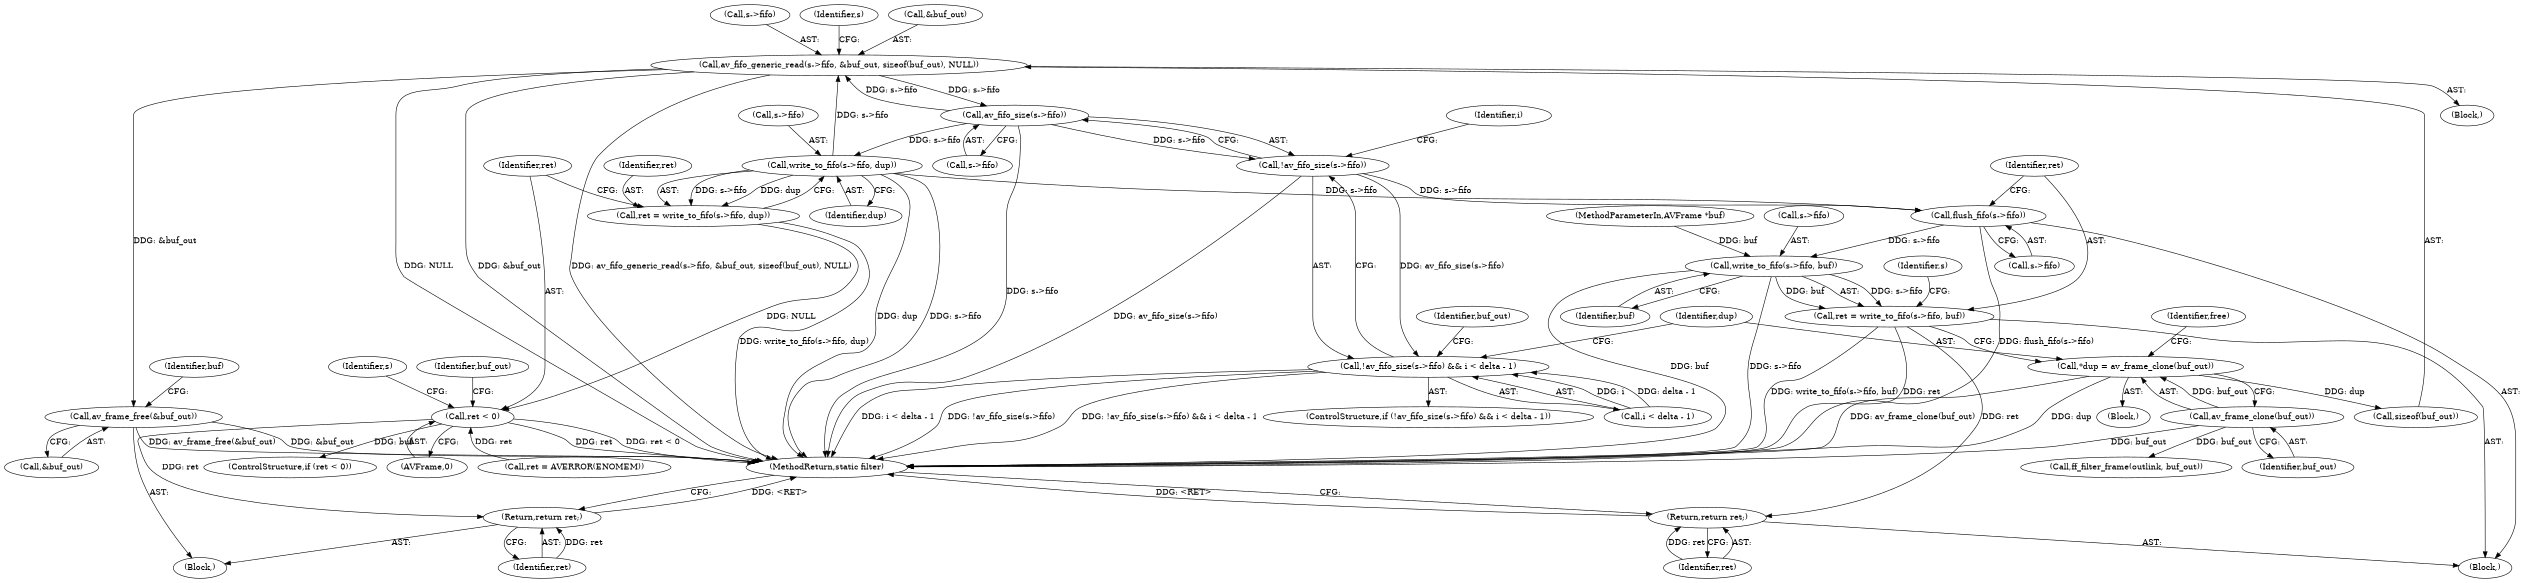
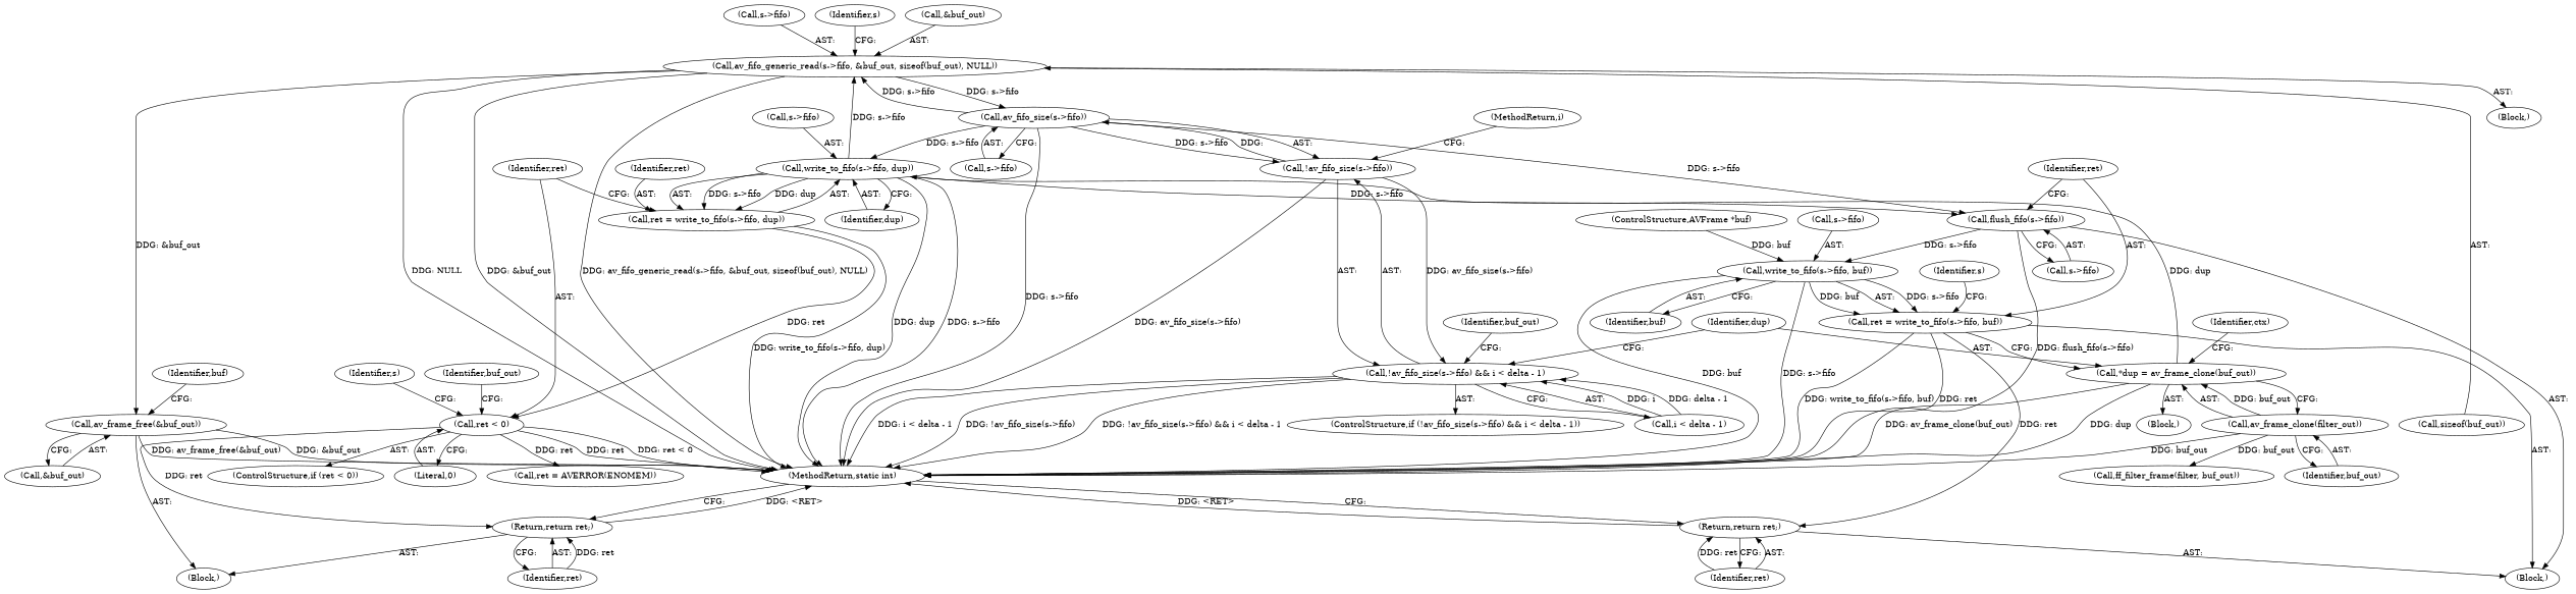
  digraph {
    n1 [label="(Call,av_fifo_generic_read(s->fifo, &buf_out, sizeof(buf_out), NULL))"]
    n2 [label="(Call,av_fifo_size(s->fifo))"]
    n3 [label="(Call,av_frame_free(&buf_out))"]
    n4 [label="(Block,)"]
-   n5 [label="(MethodReturn,static filter)"]
+   n5 [label="(MethodReturn,static int)"]
    n6 [label="(Call,write_to_fifo(s->fifo, dup))"]
    n7 [label="(Call,flush_fifo(s->fifo))"]
    n8 [label="(Call,!av_fifo_size(s->fifo))"]
    n9 [label="(Call,s->fifo)"]
    n10 [label="(Call,&buf_out)"]
    n11 [label="(Block,)"]
    n12 [label="(Return,return ret;)"]
    n13 [label="(Return,return ret;)"]
    n14 [label="(Call,ret = write_to_fifo(s->fifo, dup))"]
    n15 [label="(Identifier,dup)"]
    n16 [label="(Call,ret < 0)"]
    n17 [label="(Call,write_to_fifo(s->fifo, buf))"]
    n18 [label="(Call,s->fifo)"]
    n19 [label="(Block,)"]
    n20 [label="(Call,!av_fifo_size(s->fifo) && i < delta - 1)"]
    n21 [label="(Call,*dup = av_frame_clone(buf_out))"]
-   n22 [label="(Call,av_frame_clone(buf_out))"]
+   n22 [label="(Call,av_frame_clone(filter_out))"]
    n23 [label="(Block,)"]
    n24 [label="(Identifier,buf_out)"]
-   n25 [label="(Call,ff_filter_frame(outlink, buf_out))"]
+   n25 [label="(Call,ff_filter_frame(filter, buf_out))"]
    n26 [label="(ControlStructure,if (!av_fifo_size(s->fifo) && i < delta - 1))"]
    n27 [label="(Call,i < delta - 1)"]
    n28 [label="(ControlStructure,if (ret < 0))"]
-   n29 [label="(AVFrame,0)"]
+   n29 [label="(Literal,0)"]
    n30 [label="(Identifier,ret)"]
    n31 [label="(Call,ret = write_to_fifo(s->fifo, buf))"]
    n32 [label="(Identifier,buf)"]
    n33 [label="(Identifier,ret)"]
    n34 [label="(Identifier,buf_out)"]
    n35 [label="(Call,s->fifo)"]
    n36 [label="(Call,s->fifo)"]
    n37 [label="(Identifier,ret)"]
    n38 [label="(Identifier,ret)"]
-   n39 [label="(Identifier,free)"]
+   n39 [label="(Identifier,ctx)"]
    n40 [label="(Identifier,s)"]
-   n41 [label="(MethodParameterIn,AVFrame *buf)"]
+   n41 [label="(ControlStructure,AVFrame *buf)"]
    n42 [label="(Identifier,s)"]
    n43 [label="(Identifier,ret)"]
    n44 [label="(Identifier,s)"]
    n45 [label="(Call,&buf_out)"]
    n46 [label="(Identifier,buf_out)"]
    n47 [label="(Identifier,buf)"]
    n48 [label="(Call,sizeof(buf_out))"]
    n49 [label="(Call,s->fifo)"]
-   n50 [label="(Identifier,i)"]
+   n50 [label="(MethodReturn,i)"]
    n51 [label="(Identifier,dup)"]
    n52 [label="(Call,ret = AVERROR(ENOMEM))"]
    n1 -> n2 [label="DDG: s->fifo"]
    n1 -> n3 [label="DDG: &buf_out"]
    n1 -> n4 [label="AST: "]
    n1 -> n5 [label="DDG: NULL"]
    n1 -> n5 [label="DDG: &buf_out"]
    n1 -> n5 [label="DDG: av_fifo_generic_read(s->fifo, &buf_out, sizeof(buf_out), NULL)"]
    n2 -> n1 [label="DDG: s->fifo"]
    n2 -> n5 [label="DDG: s->fifo"]
    n2 -> n6 [label="DDG: s->fifo"]
-   n8 -> n7 [label="DDG: s->fifo"]
+   n2 -> n7 [label="DDG: s->fifo"]
    n2 -> n8 [label="AST: "]
    n2 -> n8 [label="DDG: s->fifo"]
    n2 -> n9 [label="CFG: "]
    n3 -> n5 [label="DDG: &buf_out"]
    n3 -> n5 [label="DDG: av_frame_free(&buf_out)"]
    n3 -> n10 [label="CFG: "]
    n3 -> n11 [label="AST: "]
    n5 -> n12 [label="CFG: "]
    n5 -> n13 [label="CFG: "]
    n6 -> n1 [label="DDG: s->fifo"]
    n6 -> n5 [label="DDG: s->fifo"]
    n6 -> n5 [label="DDG: dup"]
    n6 -> n7 [label="DDG: s->fifo"]
    n6 -> n14 [label="AST: "]
    n6 -> n14 [label="DDG: s->fifo"]
    n6 -> n14 [label="DDG: dup"]
    n6 -> n15 [label="CFG: "]
    n7 -> n5 [label="DDG: flush_fifo(s->fifo)"]
    n7 -> n17 [label="DDG: s->fifo"]
    n7 -> n18 [label="CFG: "]
    n7 -> n19 [label="AST: "]
-   n8 -> n2 [label="CFG: "]
+   n8 -> n2 [label="DDG: "]
    n8 -> n5 [label="DDG: av_fifo_size(s->fifo)"]
    n8 -> n20 [label="AST: "]
    n8 -> n20 [label="DDG: av_fifo_size(s->fifo)"]
    n9 -> n2 [label="AST: "]
    n10 -> n3 [label="AST: "]
    n12 -> n5 [label="DDG: <RET>"]
    n12 -> n11 [label="AST: "]
    n12 -> n30 [label="CFG: "]
    n13 -> n5 [label="DDG: <RET>"]
    n13 -> n19 [label="AST: "]
    n13 -> n33 [label="CFG: "]
    n14 -> n5 [label="DDG: write_to_fifo(s->fifo, dup)"]
-   n14 -> n6 [label="CFG: "]
-   n14 -> n16 [label="DDG: NULL"]
+   n14 -> n6 [label="AST: "]
+   n14 -> n16 [label="DDG: ret"]
    n15 -> n6 [label="AST: "]
    n16 -> n5 [label="DDG: ret"]
    n16 -> n5 [label="DDG: ret < 0"]
    n16 -> n12 [label="DDG: ret"]
-   n16 -> n28 [label="DDG: buf"]
+   n16 -> n28 [label="AST: "]
    n16 -> n29 [label="CFG: "]
    n17 -> n5 [label="DDG: s->fifo"]
    n17 -> n5 [label="DDG: buf"]
    n17 -> n31 [label="AST: "]
    n17 -> n31 [label="DDG: s->fifo"]
    n17 -> n31 [label="DDG: buf"]
    n17 -> n32 [label="CFG: "]
    n18 -> n7 [label="AST: "]
    n20 -> n5 [label="DDG: !av_fifo_size(s->fifo) && i < delta - 1"]
    n20 -> n5 [label="DDG: i < delta - 1"]
    n20 -> n5 [label="DDG: !av_fifo_size(s->fifo)"]
-   n20 -> n8 [label="CFG: "]
+   n20 -> n8 [label="AST: "]
    n20 -> n26 [label="AST: "]
-   n20 -> n27 [label="AST: "]
+   n20 -> n27 [label="CFG: "]
    n21 -> n5 [label="DDG: dup"]
    n21 -> n5 [label="DDG: av_frame_clone(buf_out)"]
-   n21 -> n48 [label="DDG: dup"]
+   n21 -> n6 [label="DDG: dup"]
    n21 -> n22 [label="CFG: "]
    n21 -> n23 [label="AST: "]
    n22 -> n5 [label="DDG: buf_out"]
    n22 -> n21 [label="AST: "]
    n22 -> n21 [label="DDG: buf_out"]
    n22 -> n24 [label="CFG: "]
    n22 -> n25 [label="DDG: buf_out"]
    n24 -> n22 [label="AST: "]
    n27 -> n20 [label="AST: "]
    n27 -> n20 [label="DDG: i"]
    n27 -> n20 [label="DDG: delta - 1"]
    n29 -> n16 [label="AST: "]
    n30 -> n12 [label="AST: "]
    n30 -> n12 [label="DDG: ret"]
    n31 -> n5 [label="DDG: write_to_fifo(s->fifo, buf)"]
    n31 -> n5 [label="DDG: ret"]
    n31 -> n13 [label="DDG: ret"]
    n31 -> n19 [label="AST: "]
    n31 -> n21 [label="CFG: "]
    n32 -> n17 [label="AST: "]
    n33 -> n13 [label="AST: "]
    n33 -> n13 [label="DDG: ret"]
    n34 -> n20 [label="CFG: "]
    n35 -> n6 [label="AST: "]
    n36 -> n1 [label="AST: "]
    n37 -> n7 [label="CFG: "]
    n37 -> n31 [label="AST: "]
    n38 -> n14 [label="AST: "]
    n39 -> n21 [label="CFG: "]
    n40 -> n16 [label="CFG: "]
    n41 -> n17 [label="DDG: buf"]
    n42 -> n1 [label="CFG: "]
    n43 -> n14 [label="CFG: "]
    n43 -> n16 [label="AST: "]
    n44 -> n31 [label="CFG: "]
    n45 -> n1 [label="AST: "]
    n46 -> n16 [label="CFG: "]
    n47 -> n3 [label="CFG: "]
    n48 -> n1 [label="AST: "]
    n49 -> n17 [label="AST: "]
    n50 -> n8 [label="CFG: "]
    n51 -> n20 [label="CFG: "]
    n51 -> n21 [label="AST: "]
-   n52 -> n16 [label="DDG: ret"]
+   n16 -> n52 [label="DDG: ret"]
  }
